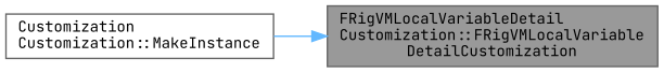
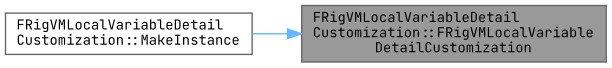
  digraph {
    rankdir=RL
    fontname="JetBrains Mono"
    node [fontname="JetBrains Mono" fontsize=10 shape=box style=filled]
    n1 [color=gray40 fillcolor=grey60 fontcolor=black height=0.2 label="FRigVMLocalVariableDetail\lCustomization::FRigVMLocalVariable\lDetailCustomization" width=0.4]
-   n2 [color=grey40 fillcolor=white height=0.2 label="Customization\lCustomization::MakeInstance" width=0.4]
+   n2 [color=grey40 fillcolor=white height=0.2 label="FRigVMLocalVariableDetail\lCustomization::MakeInstance" width=0.4]
    n1 -> n2 [color=steelblue1 dir=back fontname="JetBrains Mono" fontsize=10 labelfontname=Helvetica labelfontsize=10 style=solid]
  }
